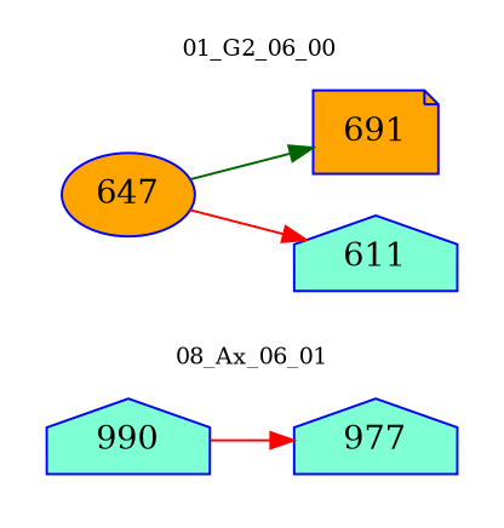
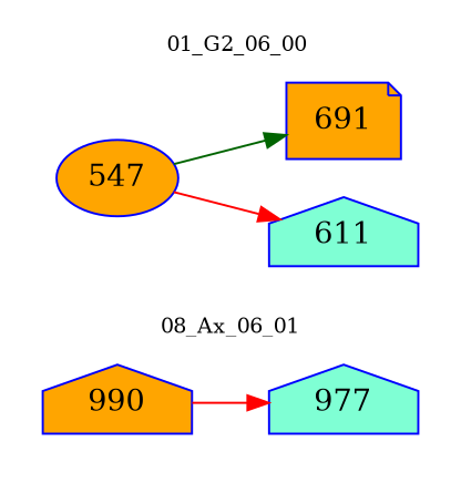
  digraph {
    rankdir=LR
    node [color=blue fillcolor=orange shape=house style=filled]
    edge [color=red]
-   n1 [fillcolor=aquamarine label=990]
+   n1 [label=990]
    n2 [fillcolor=aquamarine label=977]
-   n3 [label=647 shape=ellipse]
+   n3 [label=547 shape=ellipse]
    n4 [fillcolor=aquamarine label=611]
    n5 [label=691 shape=note]
    subgraph cluster_1 {
      color=white
      fontsize=10
      label="08_Ax_06_01"
      n1
      n2
    }
    subgraph cluster_2 {
      color=white
      fontsize=10
      label="01_G2_06_00"
      n3
      n4
      n5
    }
    n1 -> n2
    n3 -> n4
    n3 -> n5 [color=darkgreen]
  }
